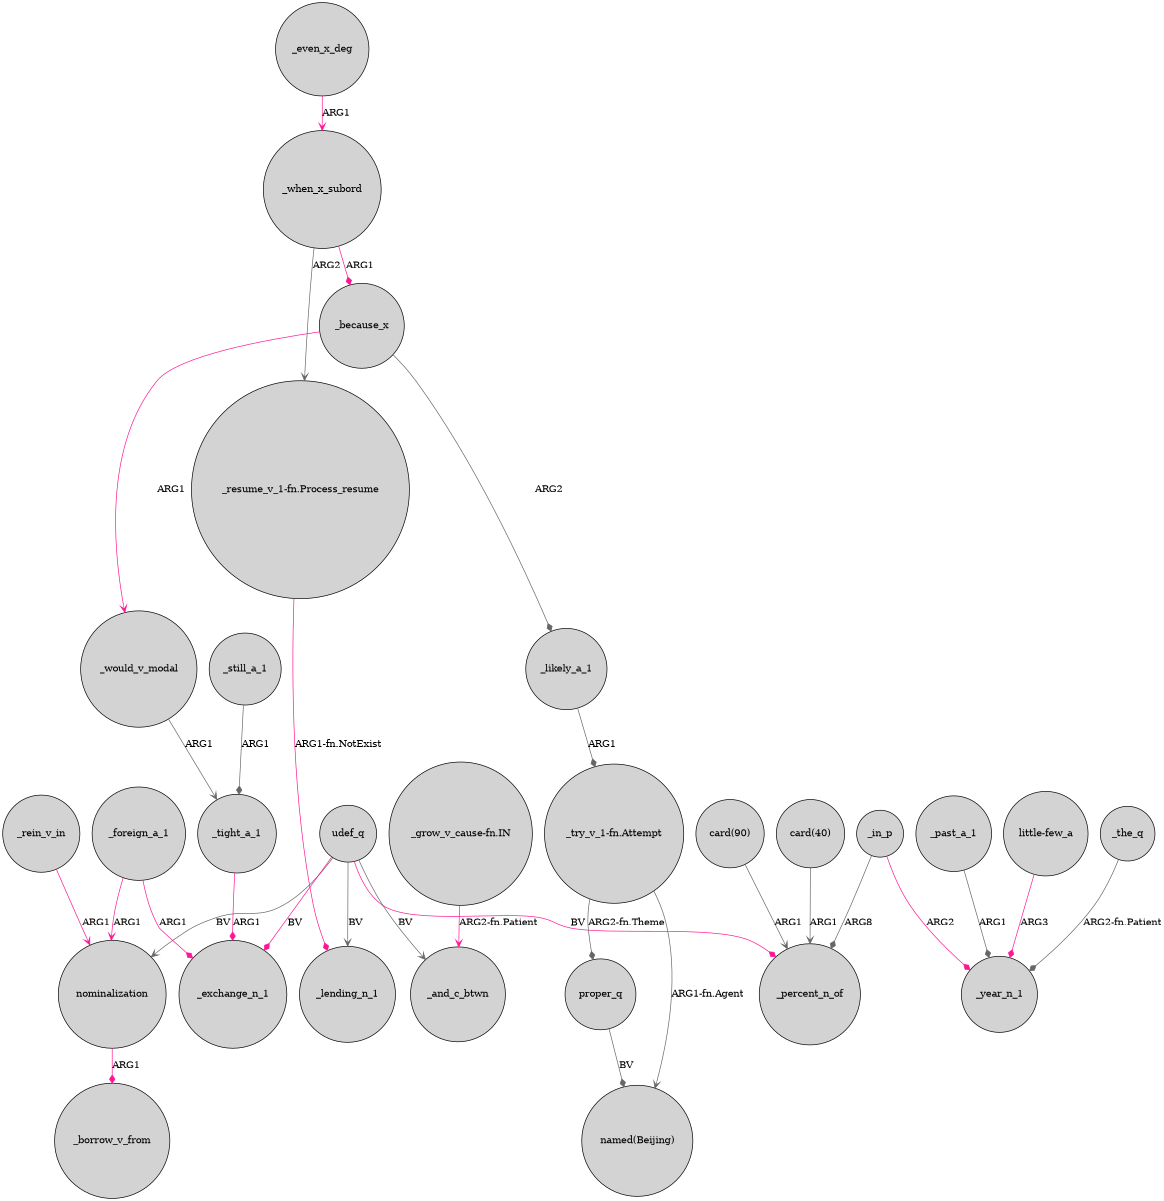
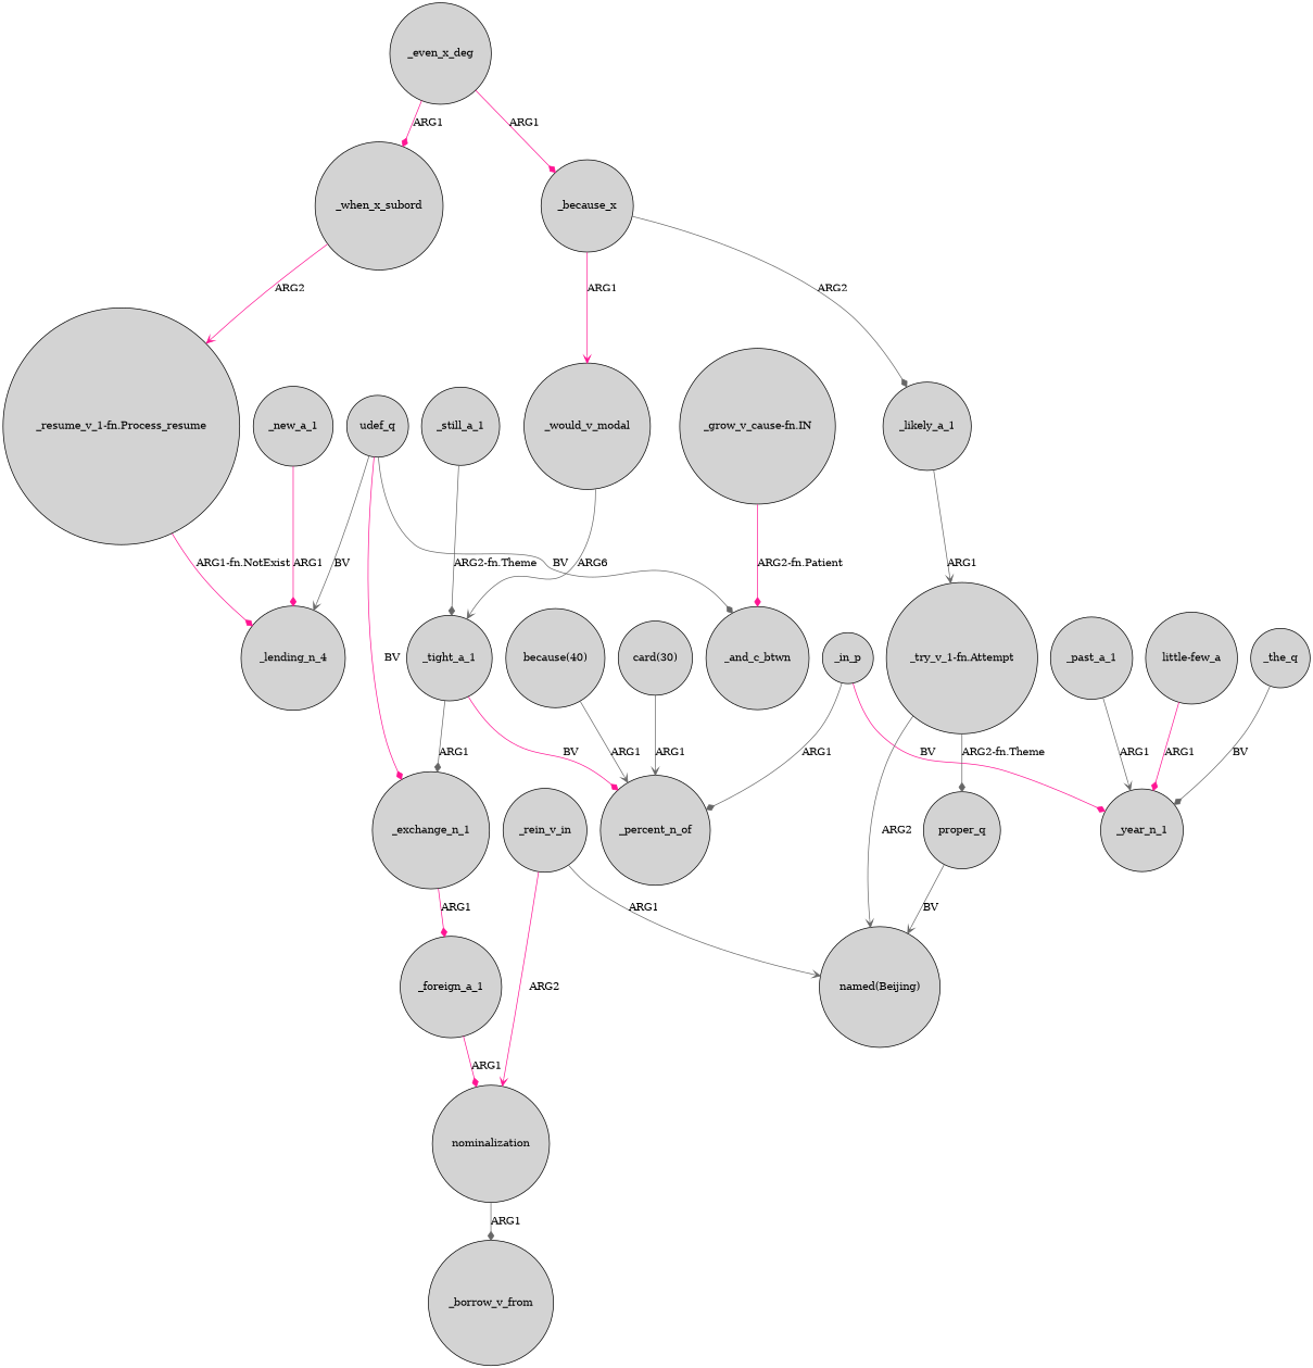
  digraph {
    node [shape=circle style=filled]
    edge [arrowhead=diamond color=gray40]
    "_resume_v_1-fn.Process_resume"
-   _lending_n_1
+   _lending_n_1 [label=_lending_n_4]
    _rein_v_in
    "named(Beijing)"
    nominalization
    _borrow_v_from
    _would_v_modal
    _tight_a_1
    _exchange_n_1
    udef_q
    _percent_n_of
    _and_c_btwn
    _when_x_subord
    _because_x
    _likely_a_1
    _in_p
    _year_n_1
    _even_x_deg
-   "card(40)"
+   "card(40)" [label="because(40)"]
    _foreign_a_1
    "_grow_v_cause-fn.IN"
    "_try_v_1-fn.Attempt"
    proper_q
-   "card(30)" [label="card(90)"]
+   "card(30)"
    _past_a_1
    "little-few_a"
    _the_q
    _still_a_1
+   _new_a_1
    "_resume_v_1-fn.Process_resume" -> _lending_n_1 [color=deeppink label="ARG1-fn.NotExist"]
-   _rein_v_in -> nominalization [arrowhead=vee color=deeppink label=ARG1]
-   nominalization -> _borrow_v_from [color=deeppink label=ARG1]
-   _would_v_modal -> _tight_a_1 [arrowhead=vee label=ARG1]
-   _tight_a_1 -> _exchange_n_1 [color=deeppink label=ARG1]
+   _rein_v_in -> "named(Beijing)" [arrowhead=vee label=ARG1]
+   _rein_v_in -> nominalization [arrowhead=vee color=deeppink label=ARG2]
+   nominalization -> _borrow_v_from [label=ARG1]
+   _would_v_modal -> _tight_a_1 [arrowhead=vee label=ARG6]
+   _tight_a_1 -> _exchange_n_1 [label=ARG1]
    udef_q -> _lending_n_1 [arrowhead=vee label=BV]
-   udef_q -> nominalization [arrowhead=vee label=BV]
    udef_q -> _exchange_n_1 [color=deeppink label=BV]
-   udef_q -> _percent_n_of [color=deeppink label=BV]
-   udef_q -> _and_c_btwn [arrowhead=vee label=BV]
-   _when_x_subord -> "_resume_v_1-fn.Process_resume" [arrowhead=vee label=ARG2]
-   _when_x_subord -> _because_x [color=deeppink label=ARG1]
+   _tight_a_1 -> _percent_n_of [color=deeppink label=BV]
+   udef_q -> _and_c_btwn [label=BV]
+   _when_x_subord -> "_resume_v_1-fn.Process_resume" [arrowhead=vee color=deeppink label=ARG2]
+   _even_x_deg -> _because_x [color=deeppink label=ARG1]
    _because_x -> _would_v_modal [arrowhead=vee color=deeppink label=ARG1]
    _because_x -> _likely_a_1 [label=ARG2]
-   _likely_a_1 -> "_try_v_1-fn.Attempt" [label=ARG1]
-   _in_p -> _percent_n_of [label=ARG8]
-   _in_p -> _year_n_1 [color=deeppink label=ARG2]
-   _even_x_deg -> _when_x_subord [arrowhead=vee color=deeppink label=ARG1]
+   _likely_a_1 -> "_try_v_1-fn.Attempt" [arrowhead=vee label=ARG1]
+   _in_p -> _percent_n_of [label=ARG1]
+   _in_p -> _year_n_1 [color=deeppink label=BV]
+   _even_x_deg -> _when_x_subord [color=deeppink label=ARG1]
    "card(40)" -> _percent_n_of [arrowhead=vee label=ARG1]
-   _foreign_a_1 -> nominalization [arrowhead=vee color=deeppink label=ARG1]
-   _foreign_a_1 -> _exchange_n_1 [color=deeppink label=ARG1]
-   "_grow_v_cause-fn.IN" -> _and_c_btwn [arrowhead=vee color=deeppink label="ARG2-fn.Patient"]
-   "_try_v_1-fn.Attempt" -> "named(Beijing)" [arrowhead=vee label="ARG1-fn.Agent"]
+   _foreign_a_1 -> nominalization [color=deeppink label=ARG1]
+   _exchange_n_1 -> _foreign_a_1 [color=deeppink label=ARG1]
+   "_grow_v_cause-fn.IN" -> _and_c_btwn [color=deeppink label="ARG2-fn.Patient"]
+   "_try_v_1-fn.Attempt" -> "named(Beijing)" [arrowhead=vee label=ARG2]
    "_try_v_1-fn.Attempt" -> proper_q [label="ARG2-fn.Theme"]
-   proper_q -> "named(Beijing)" [label=BV]
+   proper_q -> "named(Beijing)" [arrowhead=vee label=BV]
    "card(30)" -> _percent_n_of [arrowhead=vee label=ARG1]
-   _past_a_1 -> _year_n_1 [label=ARG1]
-   "little-few_a" -> _year_n_1 [color=deeppink label=ARG3]
-   _the_q -> _year_n_1 [label="ARG2-fn.Patient"]
-   _still_a_1 -> _tight_a_1 [label=ARG1]
+   _past_a_1 -> _year_n_1 [arrowhead=vee label=ARG1]
+   "little-few_a" -> _year_n_1 [color=deeppink label=ARG1]
+   _the_q -> _year_n_1 [label=BV]
+   _still_a_1 -> _tight_a_1 [label="ARG2-fn.Theme"]
+   _new_a_1 -> _lending_n_1 [color=deeppink label=ARG1]
  }
